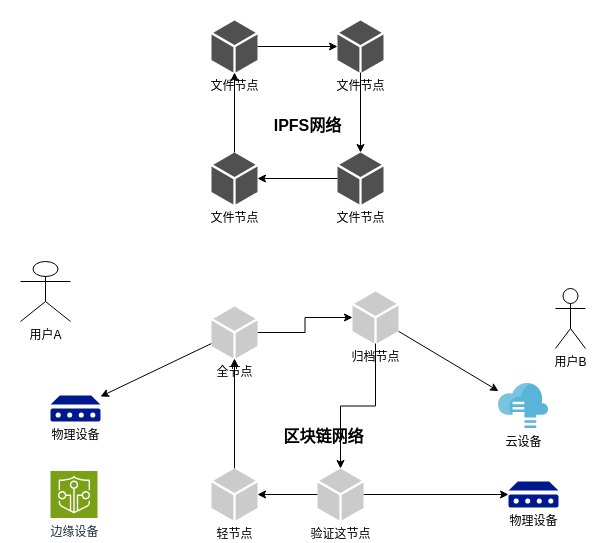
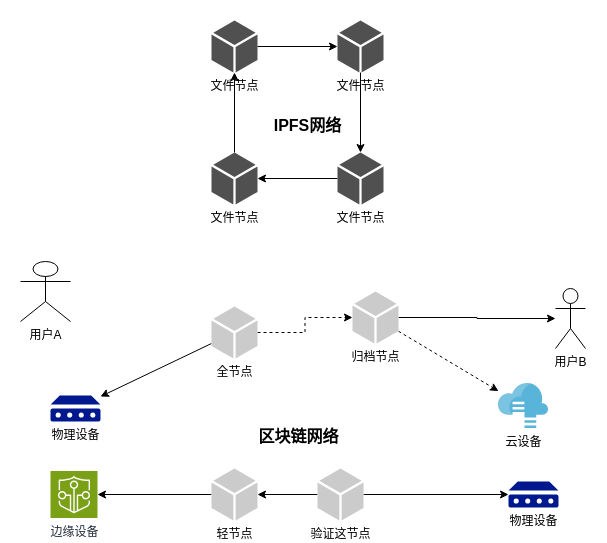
  <mxCell id="0" />
  <mxCell id="1" parent="0" />
  <mxCell id="2" value="用户A" style="shape=umlActor;verticalLabelPosition=bottom;verticalAlign=top;html=1;outlineConnect=0;" vertex="1" parent="1"><mxGeometry x="20" y="261" width="50" height="60" as="geometry" /></mxCell>
  <mxCell id="3" value="用户B" style="shape=umlActor;verticalLabelPosition=bottom;verticalAlign=top;html=1;outlineConnect=0;" vertex="1" parent="1"><mxGeometry x="555" y="288" width="30" height="60" as="geometry" /></mxCell>
  <mxCell id="4" value="" style="edgeStyle=orthogonalEdgeStyle;rounded=0;orthogonalLoop=1;jettySize=auto;html=1;" edge="1" parent="1" source="5" target="7"><mxGeometry relative="1" as="geometry" /></mxCell>
  <mxCell id="5" value="文件节点" style="sketch=0;pointerEvents=1;shadow=0;dashed=0;html=1;strokeColor=none;fillColor=#505050;labelPosition=center;verticalLabelPosition=bottom;verticalAlign=top;outlineConnect=0;align=center;shape=mxgraph.office.concepts.node_generic;" vertex="1" parent="1"><mxGeometry x="211" y="20" width="46" height="52" as="geometry" /></mxCell>
  <mxCell id="6" value="" style="edgeStyle=orthogonalEdgeStyle;rounded=0;orthogonalLoop=1;jettySize=auto;html=1;" edge="1" parent="1" source="7" target="9"><mxGeometry relative="1" as="geometry" /></mxCell>
  <mxCell id="7" value="文件节点" style="sketch=0;pointerEvents=1;shadow=0;dashed=0;html=1;strokeColor=none;fillColor=#505050;labelPosition=center;verticalLabelPosition=bottom;verticalAlign=top;outlineConnect=0;align=center;shape=mxgraph.office.concepts.node_generic;" vertex="1" parent="1"><mxGeometry x="337" y="20" width="46" height="52" as="geometry" /></mxCell>
  <mxCell id="8" value="" style="edgeStyle=orthogonalEdgeStyle;rounded=0;orthogonalLoop=1;jettySize=auto;html=1;" edge="1" parent="1" source="9" target="11"><mxGeometry relative="1" as="geometry" /></mxCell>
  <mxCell id="9" value="文件节点" style="sketch=0;pointerEvents=1;shadow=0;dashed=0;html=1;strokeColor=none;fillColor=#505050;labelPosition=center;verticalLabelPosition=bottom;verticalAlign=top;outlineConnect=0;align=center;shape=mxgraph.office.concepts.node_generic;" vertex="1" parent="1"><mxGeometry x="337" y="152" width="46" height="52" as="geometry" /></mxCell>
  <mxCell id="10" value="" style="edgeStyle=orthogonalEdgeStyle;rounded=0;orthogonalLoop=1;jettySize=auto;html=1;" edge="1" parent="1" source="11" target="5"><mxGeometry relative="1" as="geometry" /></mxCell>
  <mxCell id="11" value="文件节点" style="sketch=0;pointerEvents=1;shadow=0;dashed=0;html=1;strokeColor=none;fillColor=#505050;labelPosition=center;verticalLabelPosition=bottom;verticalAlign=top;outlineConnect=0;align=center;shape=mxgraph.office.concepts.node_generic;" vertex="1" parent="1"><mxGeometry x="211" y="152" width="46" height="52" as="geometry" /></mxCell>
  <mxCell id="12" value="IPFS网络" style="text;html=1;align=center;verticalAlign=middle;resizable=0;points=[];autosize=1;strokeColor=none;fillColor=none;fontStyle=1;fontSize=16;" vertex="1" parent="1"><mxGeometry x="257" y="110" width="100" height="30" as="geometry" /></mxCell>
- <mxCell id="13" value="" style="edgeStyle=orthogonalEdgeStyle;rounded=0;orthogonalLoop=1;jettySize=auto;html=1;" edge="1" parent="1" source="15" target="18"><mxGeometry relative="1" as="geometry" /></mxCell>
+ <mxCell id="13" value="" style="edgeStyle=orthogonalEdgeStyle;rounded=0;orthogonalLoop=1;jettySize=auto;html=1;dashed=1;" edge="1" parent="1" source="15" target="18"><mxGeometry relative="1" as="geometry" /></mxCell>
  <mxCell id="14" value="" style="rounded=0;orthogonalLoop=1;jettySize=auto;html=1;" edge="1" parent="1" source="15" target="26"><mxGeometry relative="1" as="geometry" /></mxCell>
  <mxCell id="15" value="全节点" style="sketch=0;pointerEvents=1;shadow=0;dashed=0;html=1;strokeColor=none;labelPosition=center;verticalLabelPosition=bottom;verticalAlign=top;outlineConnect=0;align=center;shape=mxgraph.office.concepts.node_generic;fillColor=#CCCBCB;" vertex="1" parent="1"><mxGeometry x="211" y="306" width="46" height="52" as="geometry" /></mxCell>
- <mxCell id="16" value="" style="edgeStyle=orthogonalEdgeStyle;rounded=0;orthogonalLoop=1;jettySize=auto;html=1;" edge="1" parent="1" source="18" target="21"><mxGeometry relative="1" as="geometry" /></mxCell>
- <mxCell id="17" value="" style="rounded=0;orthogonalLoop=1;jettySize=auto;html=1;" edge="1" parent="1" source="18" target="25"><mxGeometry relative="1" as="geometry" /></mxCell>
+ <mxCell id="16" value="" style="edgeStyle=orthogonalEdgeStyle;rounded=0;orthogonalLoop=1;jettySize=auto;html=1;" edge="1" parent="1" source="18" target="3"><mxGeometry relative="1" as="geometry" /></mxCell>
+ <mxCell id="17" value="" style="rounded=0;orthogonalLoop=1;jettySize=auto;html=1;dashed=1;" edge="1" parent="1" source="18" target="25"><mxGeometry relative="1" as="geometry" /></mxCell>
  <mxCell id="18" value="归档节点" style="sketch=0;pointerEvents=1;shadow=0;dashed=0;html=1;strokeColor=none;labelPosition=center;verticalLabelPosition=bottom;verticalAlign=top;outlineConnect=0;align=center;shape=mxgraph.office.concepts.node_generic;fillColor=#CCCBCB;" vertex="1" parent="1"><mxGeometry x="352" y="291" width="46" height="52" as="geometry" /></mxCell>
  <mxCell id="19" value="" style="edgeStyle=orthogonalEdgeStyle;rounded=0;orthogonalLoop=1;jettySize=auto;html=1;" edge="1" parent="1" source="21" target="23"><mxGeometry relative="1" as="geometry" /></mxCell>
  <mxCell id="20" value="" style="edgeStyle=orthogonalEdgeStyle;rounded=0;orthogonalLoop=1;jettySize=auto;html=1;" edge="1" parent="1" source="21" target="28"><mxGeometry relative="1" as="geometry" /></mxCell>
  <mxCell id="21" value="验证这节点" style="sketch=0;pointerEvents=1;shadow=0;dashed=0;html=1;strokeColor=none;labelPosition=center;verticalLabelPosition=bottom;verticalAlign=top;outlineConnect=0;align=center;shape=mxgraph.office.concepts.node_generic;fillColor=#CCCBCB;" vertex="1" parent="1"><mxGeometry x="317" y="468" width="46" height="52" as="geometry" /></mxCell>
- <mxCell id="22" value="" style="edgeStyle=orthogonalEdgeStyle;rounded=0;orthogonalLoop=1;jettySize=auto;html=1;" edge="1" parent="1" source="23" target="15"><mxGeometry relative="1" as="geometry" /></mxCell>
+ <mxCell id="22" value="" style="edgeStyle=orthogonalEdgeStyle;rounded=0;orthogonalLoop=1;jettySize=auto;html=1;" edge="1" parent="1" source="23" target="27"><mxGeometry relative="1" as="geometry" /></mxCell>
  <mxCell id="23" value="轻节点" style="sketch=0;pointerEvents=1;shadow=0;dashed=0;html=1;strokeColor=none;labelPosition=center;verticalLabelPosition=bottom;verticalAlign=top;outlineConnect=0;align=center;shape=mxgraph.office.concepts.node_generic;fillColor=#CCCBCB;" vertex="1" parent="1"><mxGeometry x="211" y="468" width="46" height="52" as="geometry" /></mxCell>
- <mxCell id="24" value="区块链网络" style="text;html=1;align=center;verticalAlign=middle;resizable=0;points=[];autosize=1;strokeColor=none;fillColor=none;fontStyle=1;fontSize=16;" vertex="1" parent="1"><mxGeometry x="268" y="421" width="110" height="30" as="geometry" /></mxCell>
+ <mxCell id="24" value="区块链网络" style="text;html=1;align=center;verticalAlign=middle;resizable=0;points=[];autosize=1;strokeColor=none;fillColor=none;fontStyle=1;fontSize=16;" vertex="1" parent="1"><mxGeometry x="243" y="421" width="110" height="30" as="geometry" /></mxCell>
  <mxCell id="25" value="云设备" style="image;sketch=0;aspect=fixed;html=1;points=[];align=center;fontSize=12;image=img/lib/mscae/StorSimple.svg;" vertex="1" parent="1"><mxGeometry x="498" y="383" width="50" height="45" as="geometry" /></mxCell>
  <mxCell id="26" value="物理设备" style="sketch=0;aspect=fixed;pointerEvents=1;shadow=0;dashed=0;html=1;strokeColor=none;labelPosition=center;verticalLabelPosition=bottom;verticalAlign=top;align=center;fillColor=#00188D;shape=mxgraph.mscae.enterprise.device" vertex="1" parent="1"><mxGeometry x="50" y="395" width="50" height="26" as="geometry" /></mxCell>
  <mxCell id="27" value="边缘设备" style="sketch=0;points=[[0,0,0],[0.25,0,0],[0.5,0,0],[0.75,0,0],[1,0,0],[0,1,0],[0.25,1,0],[0.5,1,0],[0.75,1,0],[1,1,0],[0,0.25,0],[0,0.5,0],[0,0.75,0],[1,0.25,0],[1,0.5,0],[1,0.75,0]];outlineConnect=0;fontColor=#232F3E;fillColor=#7AA116;strokeColor=#ffffff;dashed=0;verticalLabelPosition=bottom;verticalAlign=top;align=center;html=1;fontSize=12;fontStyle=0;aspect=fixed;shape=mxgraph.aws4.resourceIcon;resIcon=mxgraph.aws4.iot_device_defender;" vertex="1" parent="1"><mxGeometry x="50" y="470.5" width="47" height="47" as="geometry" /></mxCell>
  <mxCell id="28" value="物理设备" style="sketch=0;aspect=fixed;pointerEvents=1;shadow=0;dashed=0;html=1;strokeColor=none;labelPosition=center;verticalLabelPosition=bottom;verticalAlign=top;align=center;fillColor=#00188D;shape=mxgraph.mscae.enterprise.device" vertex="1" parent="1"><mxGeometry x="508" y="481" width="50" height="26" as="geometry" /></mxCell>
